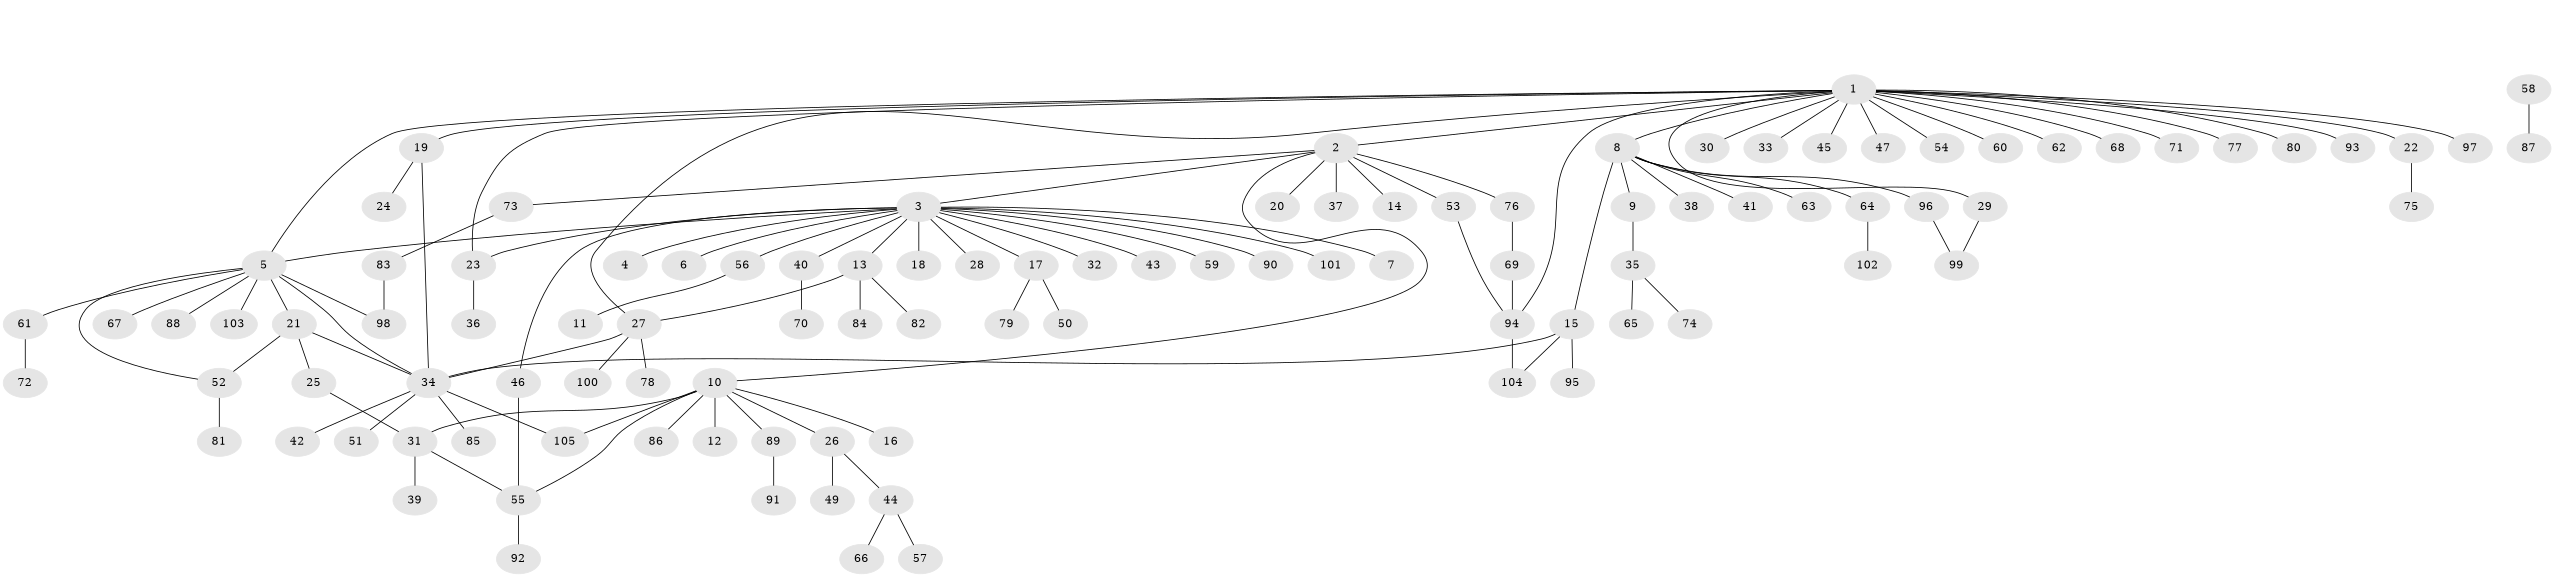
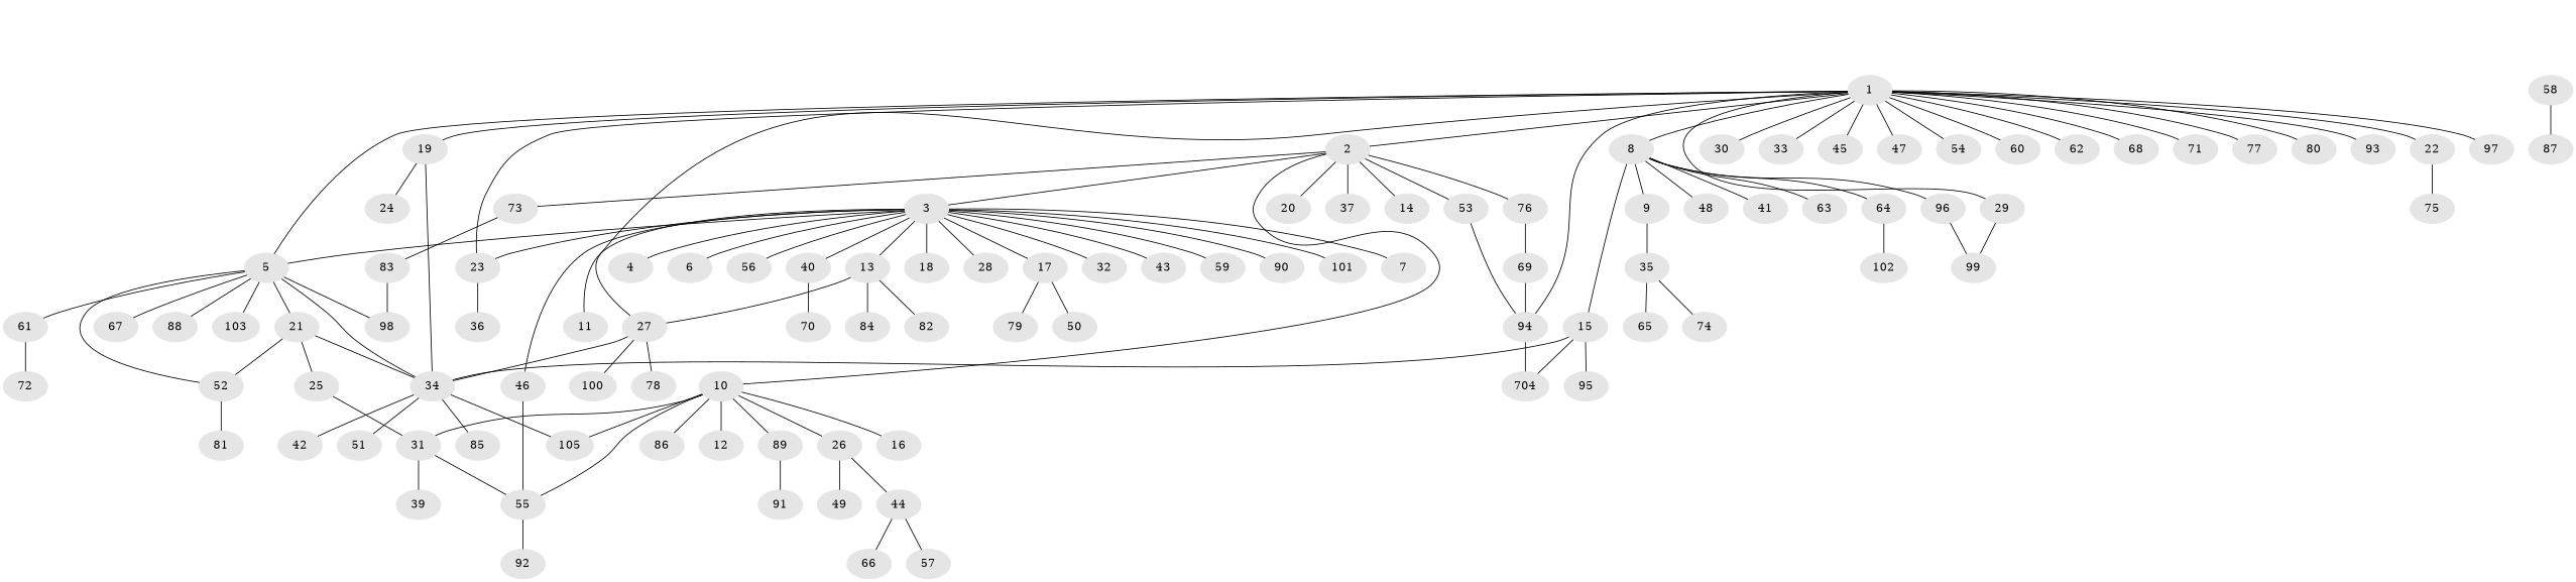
  graph {
    node [color=gray90 style=filled]
    1
    2
    5
    8
    19
    22
    23
    27
    29
    30
    33
    45
    47
    54
    60
    62
    68
    71
    77
    80
    93
    94
    97
    3
    10
    14
    20
    37
    53
    73
    76
    21
    34
    52
    61
    67
    88
    98
    103
    9
    15
-   38
+   38 [label=48]
    41
    63
    64
    96
    24
    75
    36
    78
    100
    99
    58
    87
-   104
+   104 [label=704]
    4
    6
    7
    11
    13
    17
    18
    28
    32
    40
    43
    46
    56
    59
    90
    101
    12
    16
    26
    31
    55
    86
    89
    105
    83
    69
    82
    84
    50
    79
    70
    25
    42
    51
    85
    81
    72
    35
    95
    102
    65
    74
    44
    49
    39
    92
    91
    57
    66
    1 -- 2
    1 -- 5
    1 -- 8
    1 -- 19
    1 -- 22
    1 -- 23
    1 -- 27
    1 -- 29
    1 -- 30
    1 -- 33
    1 -- 45
    1 -- 47
    1 -- 54
    1 -- 60
    1 -- 62
    1 -- 68
    1 -- 71
    1 -- 77
    1 -- 80
    1 -- 93
    1 -- 94
    1 -- 97
    2 -- 3
    2 -- 10
    2 -- 14
    2 -- 20
    2 -- 37
    2 -- 53
    2 -- 73
    2 -- 76
    5 -- 21
    5 -- 34
    5 -- 52
    5 -- 61
    5 -- 67
    5 -- 88
    5 -- 98
    5 -- 103
    8 -- 9
    8 -- 15
    8 -- 38
    8 -- 41
    8 -- 63
    8 -- 64
    8 -- 96
    19 -- 34
    19 -- 24
    22 -- 75
    23 -- 36
    27 -- 34
    27 -- 78
    27 -- 100
    29 -- 99
    94 -- 104
    3 -- 5
    3 -- 23
    3 -- 4
    3 -- 6
    3 -- 7
-   56 -- 11
+   3 -- 11
    3 -- 13
    3 -- 17
    3 -- 18
    3 -- 28
    3 -- 32
    3 -- 40
    3 -- 43
    3 -- 46
    3 -- 56
    3 -- 59
    3 -- 90
    3 -- 101
    10 -- 12
    10 -- 16
    10 -- 26
    10 -- 31
    10 -- 55
    10 -- 86
    10 -- 89
    10 -- 105
    53 -- 94
    73 -- 83
    76 -- 69
    21 -- 34
    21 -- 52
    21 -- 25
    34 -- 105
    34 -- 42
    34 -- 51
    34 -- 85
    52 -- 81
    61 -- 72
    9 -- 35
    15 -- 34
    15 -- 104
    15 -- 95
    64 -- 102
    96 -- 99
    58 -- 87
    13 -- 27
    13 -- 82
    13 -- 84
    17 -- 50
    17 -- 79
    40 -- 70
    46 -- 55
    26 -- 44
    26 -- 49
    31 -- 55
    31 -- 39
    55 -- 92
    89 -- 91
    83 -- 98
    69 -- 94
    25 -- 31
    35 -- 65
    35 -- 74
    44 -- 57
    44 -- 66
  }
